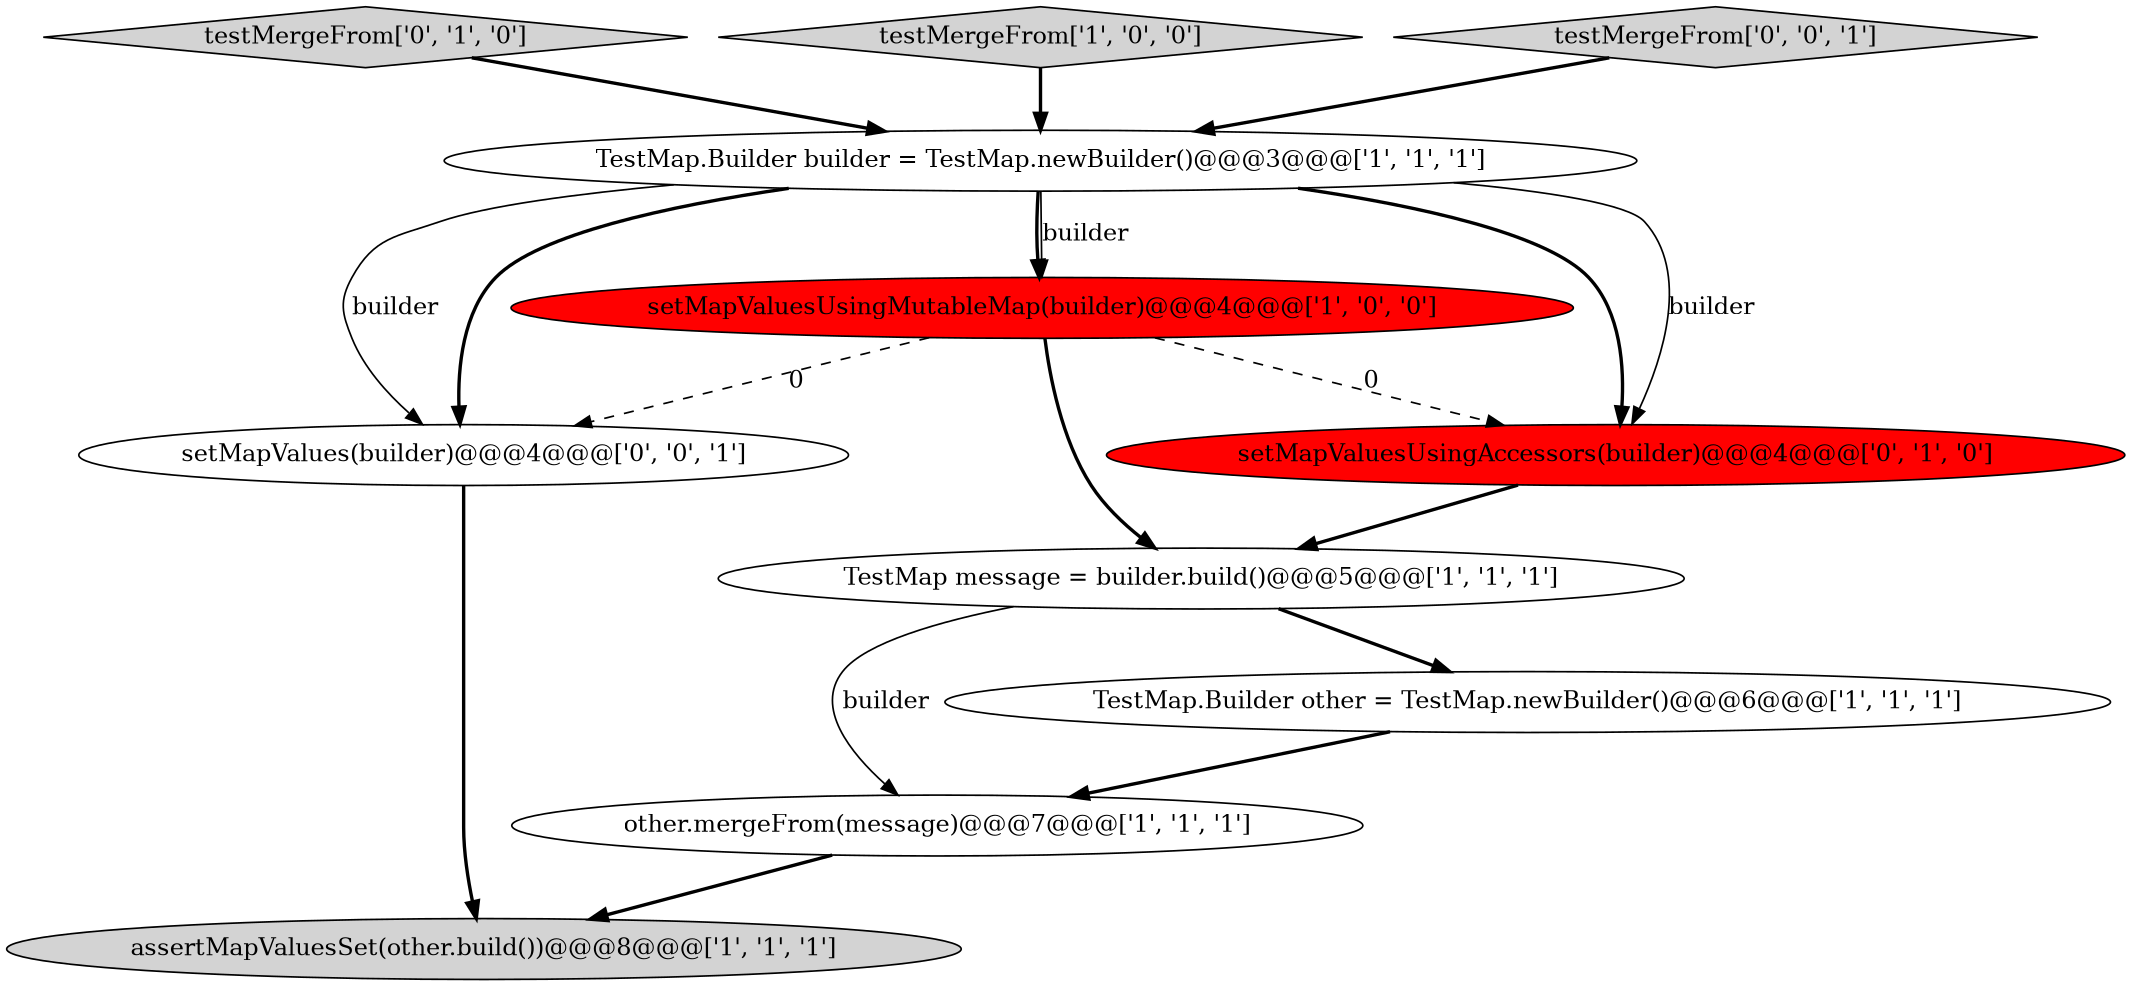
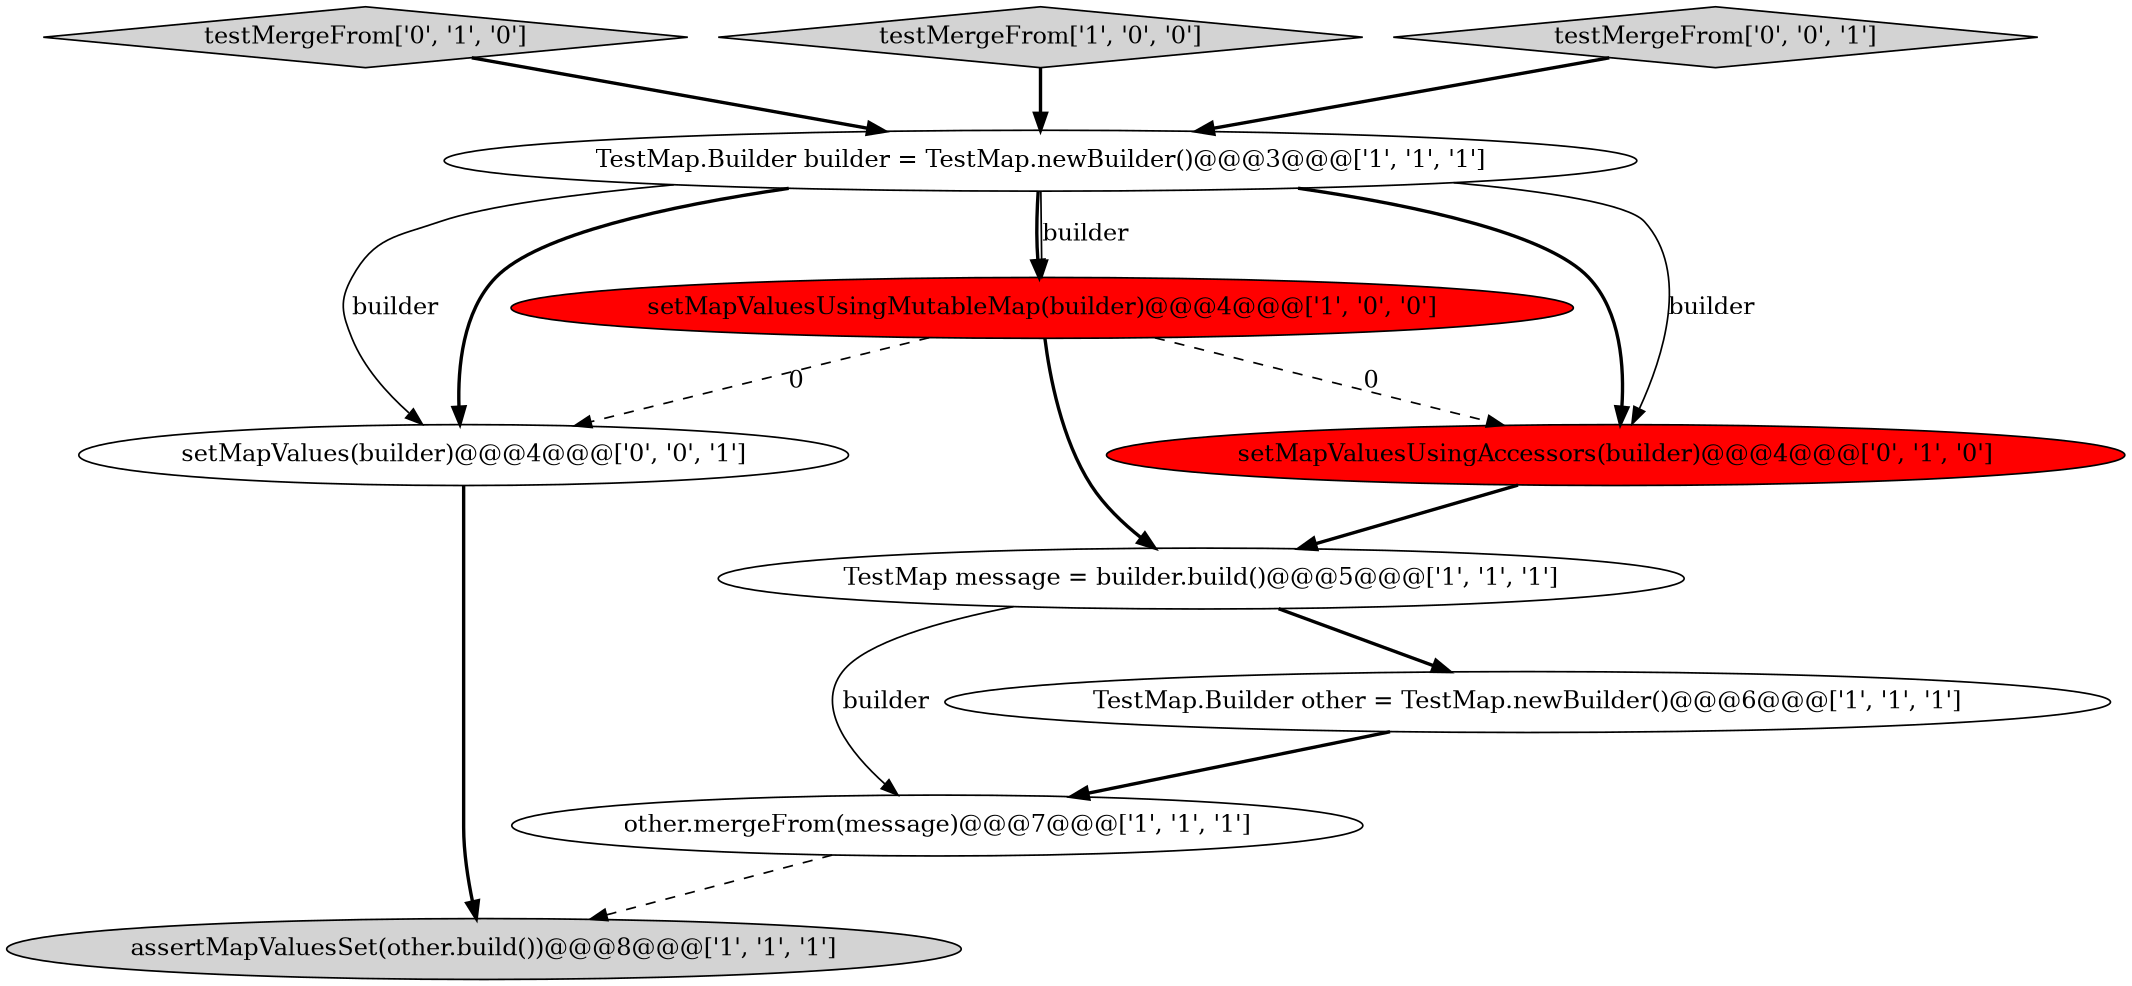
  digraph {
    node [fillcolor=white shape=ellipse style=filled]
    edge [style=bold]
    n1 [fillcolor=lightgray label="assertMapValuesSet(other.build())@@@8@@@['1', '1', '1']"]
    n2 [fillcolor=lightgray label="testMergeFrom['0', '1', '0']" shape=diamond]
    n3 [label="TestMap.Builder builder = TestMap.newBuilder()@@@3@@@['1', '1', '1']"]
    n4 [label="setMapValues(builder)@@@4@@@['0', '0', '1']"]
    n5 [fillcolor=red label="setMapValuesUsingAccessors(builder)@@@4@@@['0', '1', '0']"]
    n6 [fillcolor=red label="setMapValuesUsingMutableMap(builder)@@@4@@@['1', '0', '0']"]
    n7 [label="TestMap message = builder.build()@@@5@@@['1', '1', '1']"]
    n8 [label="other.mergeFrom(message)@@@7@@@['1', '1', '1']"]
    n9 [label="TestMap.Builder other = TestMap.newBuilder()@@@6@@@['1', '1', '1']"]
    n10 [fillcolor=lightgray label="testMergeFrom['1', '0', '0']" shape=diamond]
    n11 [fillcolor=lightgray label="testMergeFrom['0', '0', '1']" shape=diamond]
    n2 -> n3
    n3 -> n4 [label=builder style=solid]
    n3 -> n4
    n3 -> n5 [label=builder style=solid]
    n3 -> n5
    n3 -> n6
    n3 -> n6 [label=builder style=solid]
    n4 -> n1
    n5 -> n7
    n6 -> n4 [label=0 style=dashed]
    n6 -> n5 [label=0 style=dashed]
    n6 -> n7
    n7 -> n8 [label=builder style=solid]
    n7 -> n9
-   n8 -> n1
+   n8 -> n1 [style=dashed]
    n9 -> n8
    n10 -> n3
    n11 -> n3
  }
